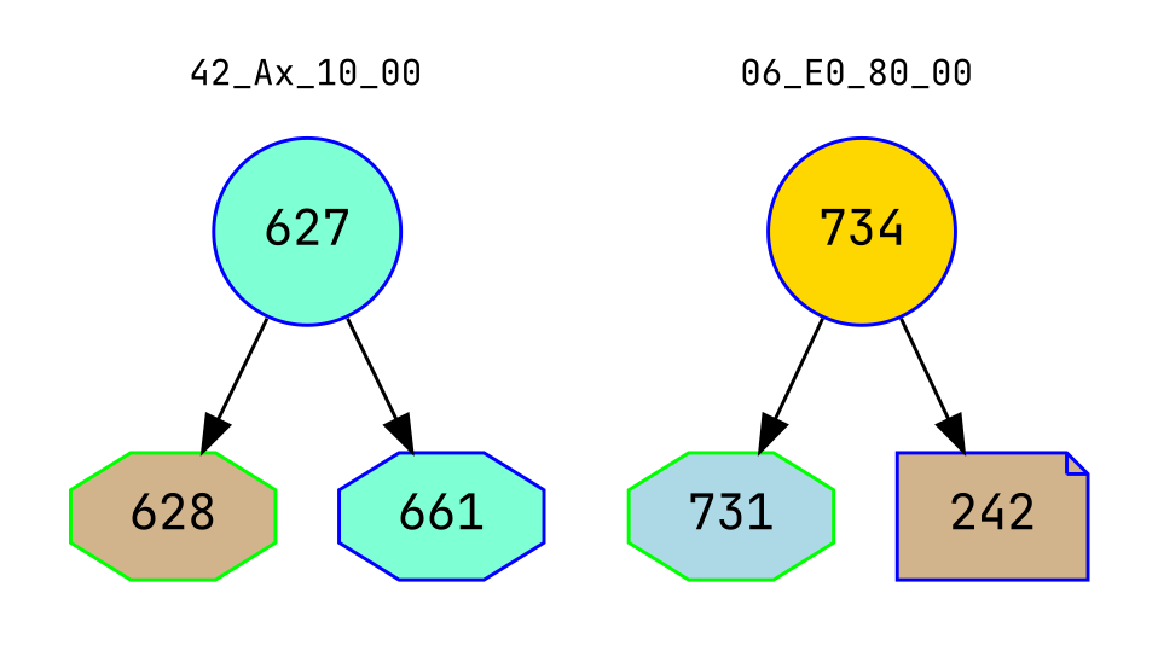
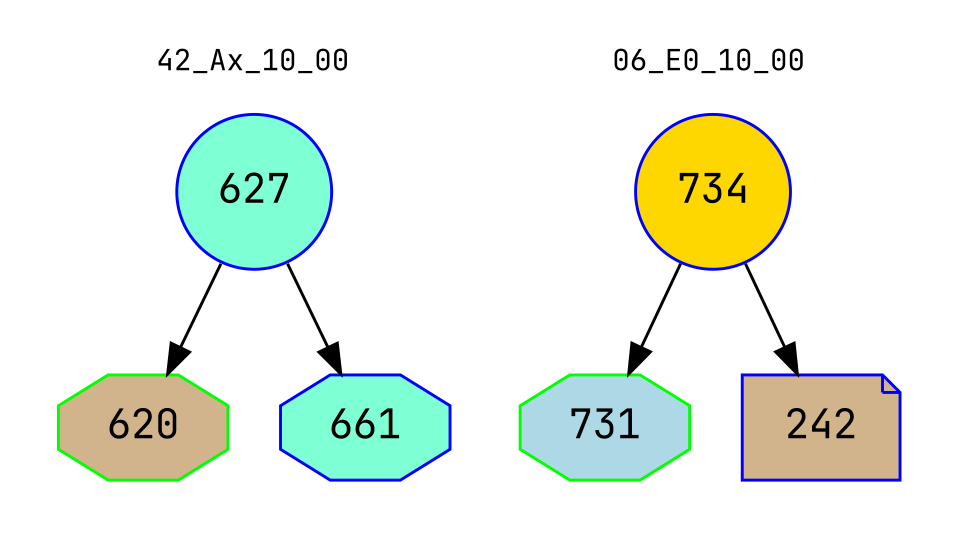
  digraph {
    fontname="JetBrains Mono"
    node [color=blue fillcolor=aquamarine fontname="JetBrains Mono" shape=octagon style=filled]
    edge [color=black fontname="JetBrains Mono"]
    n1 [label=627 shape=circle]
-   n2 [color=green fillcolor=tan label=628]
+   n2 [color=green fillcolor=tan label=620]
    n3 [label=661]
    n4 [fillcolor=gold label=734 shape=circle]
    n5 [color=green fillcolor=lightblue label=731]
    n6 [fillcolor=tan label=242 shape=note]
    subgraph cluster_1 {
      color=white
      fontsize=10
      label="42_Ax_10_00"
      n1
      n2
      n3
    }
    subgraph cluster_2 {
      color=white
      fontsize=10
-     label="06_E0_80_00"
+     label="06_E0_10_00"
      n4
      n5
      n6
    }
    n1 -> n2
    n1 -> n3
    n4 -> n5
    n4 -> n6
  }
